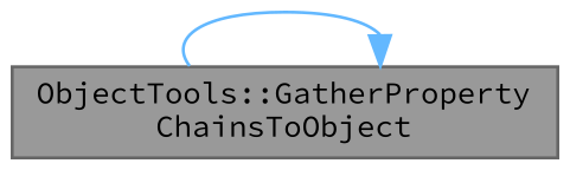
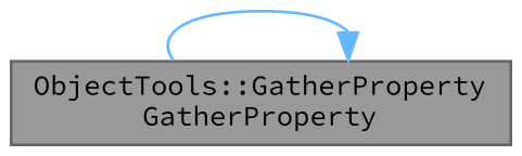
  digraph {
    rankdir=LR
    fontname="Source Code Pro"
-   n1 [color=gray40 fillcolor=grey60 fontcolor=black fontname="Source Code Pro" fontsize=10 height=0.2 label="ObjectTools::GatherProperty\lChainsToObject" shape=box style=filled width=0.4]
+   n1 [color=gray40 fillcolor=grey60 fontcolor=black fontname="Source Code Pro" fontsize=10 height=0.2 label="ObjectTools::GatherProperty\lGatherProperty" shape=box style=filled width=0.4]
    n1 -> n1 [color=steelblue1 fontname="Source Code Pro" fontsize=10 labelfontname=Helvetica labelfontsize=10 style=solid]
  }
